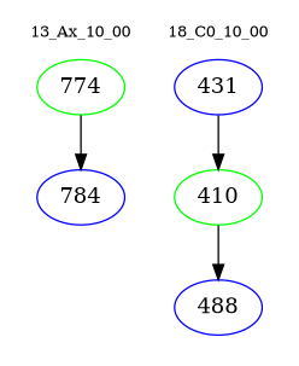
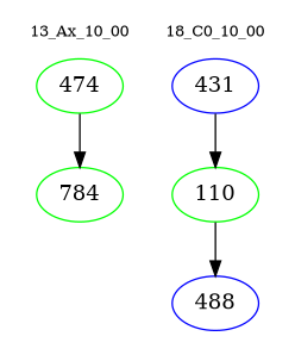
  digraph {
    node [color=blue]
    edge [color=black]
-   n1 [color=green label=774]
-   n2 [label=784]
+   n1 [color=green label=474]
+   n2 [color=green label=784]
    n3 [label=431]
-   n4 [color=green label=410]
+   n4 [color=green label=110]
    n5 [label=488]
    subgraph cluster_1 {
      color=white
      fontsize=10
      label="13_Ax_10_00"
      n1
      n2
    }
    subgraph cluster_2 {
      color=white
      fontsize=10
      label="18_C0_10_00"
      n3
      n4
      n5
    }
    n1 -> n2
    n3 -> n4
    n4 -> n5
  }
